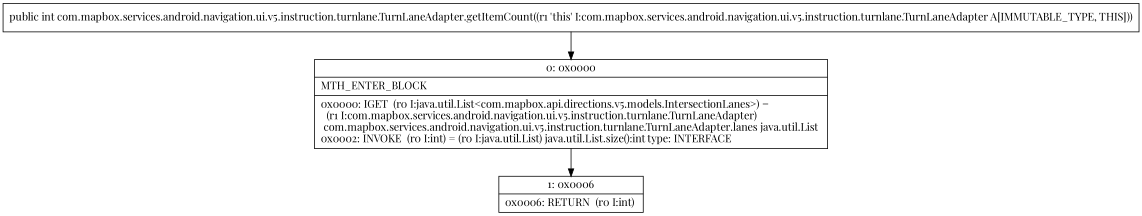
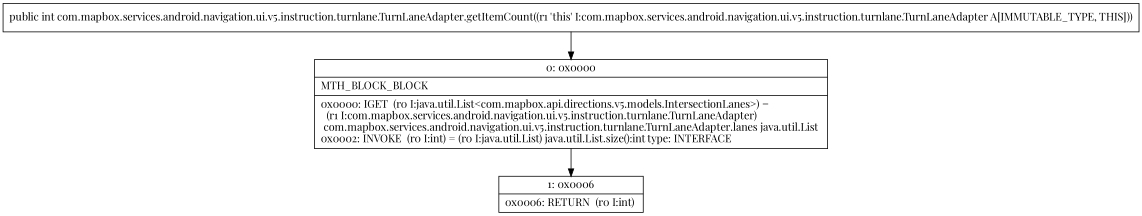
  digraph {
    fontname="Playfair Display"
    node [shape=record fontname="Playfair Display"]
    edge [fontname="Playfair Display"]
-   n1 [label="{0\:\ 0x0000|MTH_ENTER_BLOCK\l|0x0000: IGET  (r0 I:java.util.List\<com.mapbox.api.directions.v5.models.IntersectionLanes\>) = \l  (r1 I:com.mapbox.services.android.navigation.ui.v5.instruction.turnlane.TurnLaneAdapter)\l com.mapbox.services.android.navigation.ui.v5.instruction.turnlane.TurnLaneAdapter.lanes java.util.List \l0x0002: INVOKE  (r0 I:int) = (r0 I:java.util.List) java.util.List.size():int type: INTERFACE \l}"]
+   n1 [label="{0\:\ 0x0000|MTH_BLOCK_BLOCK\l|0x0000: IGET  (r0 I:java.util.List\<com.mapbox.api.directions.v5.models.IntersectionLanes\>) = \l  (r1 I:com.mapbox.services.android.navigation.ui.v5.instruction.turnlane.TurnLaneAdapter)\l com.mapbox.services.android.navigation.ui.v5.instruction.turnlane.TurnLaneAdapter.lanes java.util.List \l0x0002: INVOKE  (r0 I:int) = (r0 I:java.util.List) java.util.List.size():int type: INTERFACE \l}"]
    n2 [label="{1\:\ 0x0006|0x0006: RETURN  (r0 I:int) \l}"]
    n3 [label="{public int com.mapbox.services.android.navigation.ui.v5.instruction.turnlane.TurnLaneAdapter.getItemCount((r1 'this' I:com.mapbox.services.android.navigation.ui.v5.instruction.turnlane.TurnLaneAdapter A[IMMUTABLE_TYPE, THIS])) }"]
    n1 -> n2
    n3 -> n1
  }
